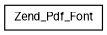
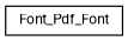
  digraph {
    rankdir=TB
    fontname=Roboto
-   n1 [color=black fillcolor=white fontname=Roboto fontsize=10 height=0.2 label=Zend_Pdf_Font shape=record style=filled width=0.4]
+   n1 [color=black fillcolor=white fontname=Roboto fontsize=10 height=0.2 label=Font_Pdf_Font shape=record style=filled width=0.4]
  }
